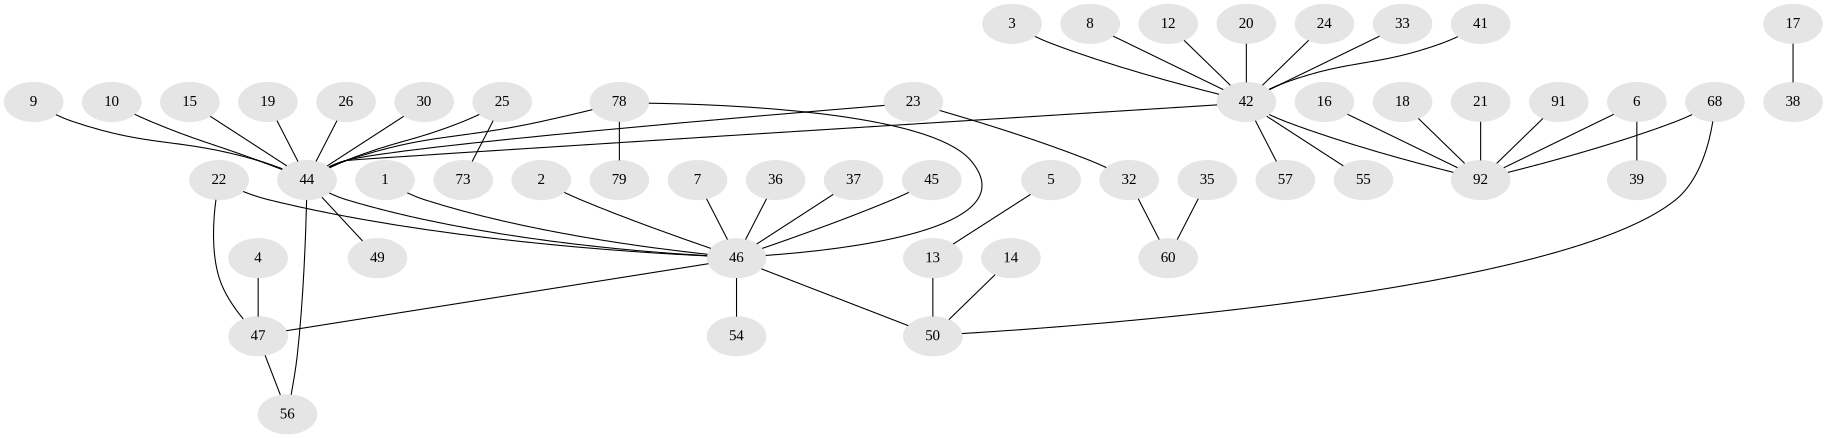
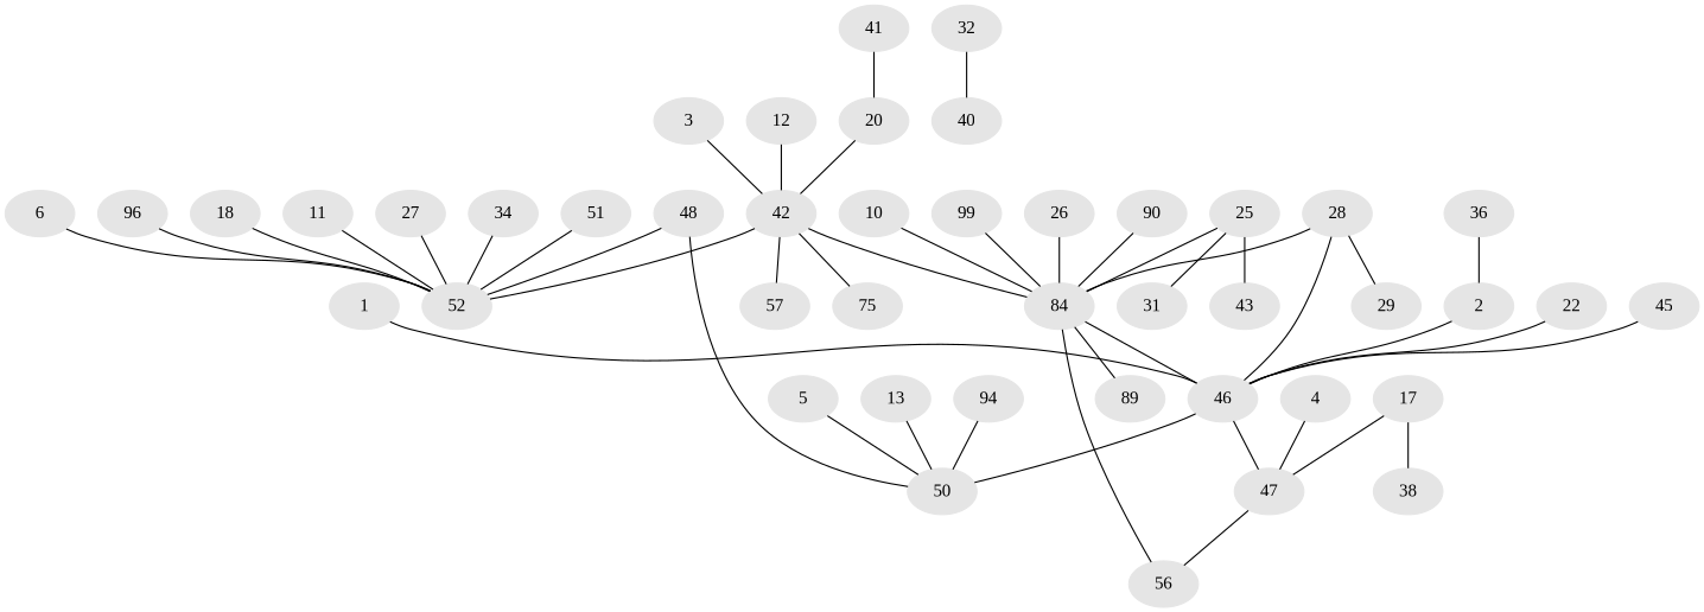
  graph {
    fontname="Liberation Serif"
    node [color=gray90 fontname="Liberation Serif" style=filled]
    edge [fontname="Liberation Serif" weight=1.0]
    1
    46
    47
    50
-   54
    2
    3
    42
-   52 [label=92]
-   44
+   52
+   44 [label=84]
    n11 [label=57]
-   55
+   55 [label=75]
    4
    56
    5
    6
-   39
-   7
-   8
-   9
-   49
+   49 [label=89]
    10
    12
    13
-   14
-   15
-   16
+   14 [label=94]
+   16 [label=96]
    17
    38
    18
-   19
+   19 [label=99]
    20
-   21
+   21 [label=11]
    22
-   23
    32
-   40 [label=60]
-   24
+   40
    25
-   43 [label=73]
+   31
+   43
    26
-   28 [label=78]
-   29 [label=79]
-   30
-   33
-   35
+   27
+   28
+   29
+   30 [label=90]
+   34
    36
-   37
    41
    45
-   48 [label=68]
-   51 [label=91]
+   48
+   51
    1 -- 46
    46 -- 47
    46 -- 50 [weight=2.0]
-   46 -- 54
    47 -- 56
    2 -- 46
    3 -- 42
    42 -- 52
    42 -- 44
    42 -- n11
    42 -- 55
    44 -- 46
    44 -- 56
    44 -- 49
    4 -- 47
-   5 -- 13
+   5 -- 50
    6 -- 52
-   6 -- 39
-   7 -- 46
-   8 -- 42
-   9 -- 44
    10 -- 44
    12 -- 42
    13 -- 50
    14 -- 50
-   15 -- 44
    16 -- 52
-   22 -- 47
+   17 -- 47
    17 -- 38
    18 -- 52
    19 -- 44
    20 -- 42
    21 -- 52
    22 -- 46
-   23 -- 44
-   23 -- 32
    32 -- 40
-   24 -- 42
    25 -- 44
+   25 -- 31
    25 -- 43
    26 -- 44
+   27 -- 52
    28 -- 46
    28 -- 44
    28 -- 29
    30 -- 44
-   33 -- 42
-   35 -- 40
-   36 -- 46
-   37 -- 46
-   41 -- 42
+   34 -- 52
+   36 -- 2
+   41 -- 20
    45 -- 46
    48 -- 50
    48 -- 52
    51 -- 52
  }
